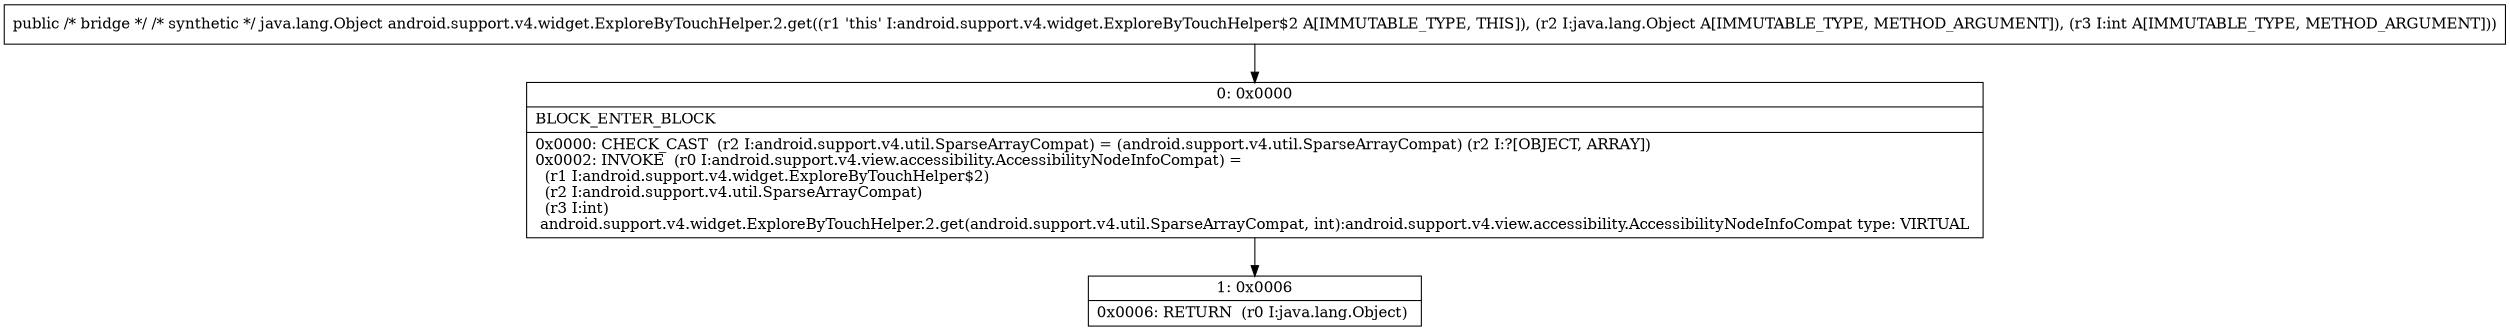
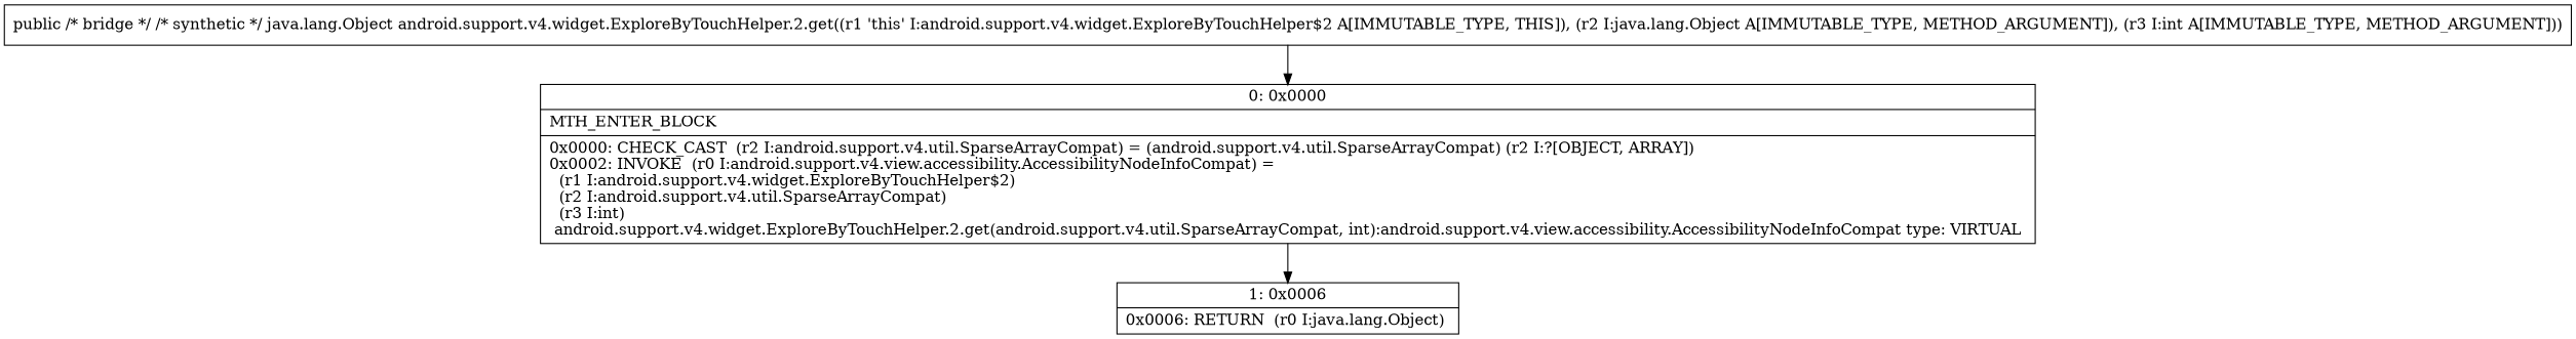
  digraph {
    node [shape=record]
-   n1 [label="{0\:\ 0x0000|BLOCK_ENTER_BLOCK\l|0x0000: CHECK_CAST  (r2 I:android.support.v4.util.SparseArrayCompat) = (android.support.v4.util.SparseArrayCompat) (r2 I:?[OBJECT, ARRAY]) \l0x0002: INVOKE  (r0 I:android.support.v4.view.accessibility.AccessibilityNodeInfoCompat) = \l  (r1 I:android.support.v4.widget.ExploreByTouchHelper$2)\l  (r2 I:android.support.v4.util.SparseArrayCompat)\l  (r3 I:int)\l android.support.v4.widget.ExploreByTouchHelper.2.get(android.support.v4.util.SparseArrayCompat, int):android.support.v4.view.accessibility.AccessibilityNodeInfoCompat type: VIRTUAL \l}"]
+   n1 [label="{0\:\ 0x0000|MTH_ENTER_BLOCK\l|0x0000: CHECK_CAST  (r2 I:android.support.v4.util.SparseArrayCompat) = (android.support.v4.util.SparseArrayCompat) (r2 I:?[OBJECT, ARRAY]) \l0x0002: INVOKE  (r0 I:android.support.v4.view.accessibility.AccessibilityNodeInfoCompat) = \l  (r1 I:android.support.v4.widget.ExploreByTouchHelper$2)\l  (r2 I:android.support.v4.util.SparseArrayCompat)\l  (r3 I:int)\l android.support.v4.widget.ExploreByTouchHelper.2.get(android.support.v4.util.SparseArrayCompat, int):android.support.v4.view.accessibility.AccessibilityNodeInfoCompat type: VIRTUAL \l}"]
    n2 [label="{1\:\ 0x0006|0x0006: RETURN  (r0 I:java.lang.Object) \l}"]
    n3 [label="{public \/* bridge *\/ \/* synthetic *\/ java.lang.Object android.support.v4.widget.ExploreByTouchHelper.2.get((r1 'this' I:android.support.v4.widget.ExploreByTouchHelper$2 A[IMMUTABLE_TYPE, THIS]), (r2 I:java.lang.Object A[IMMUTABLE_TYPE, METHOD_ARGUMENT]), (r3 I:int A[IMMUTABLE_TYPE, METHOD_ARGUMENT])) }"]
    n1 -> n2
    n3 -> n1
  }
